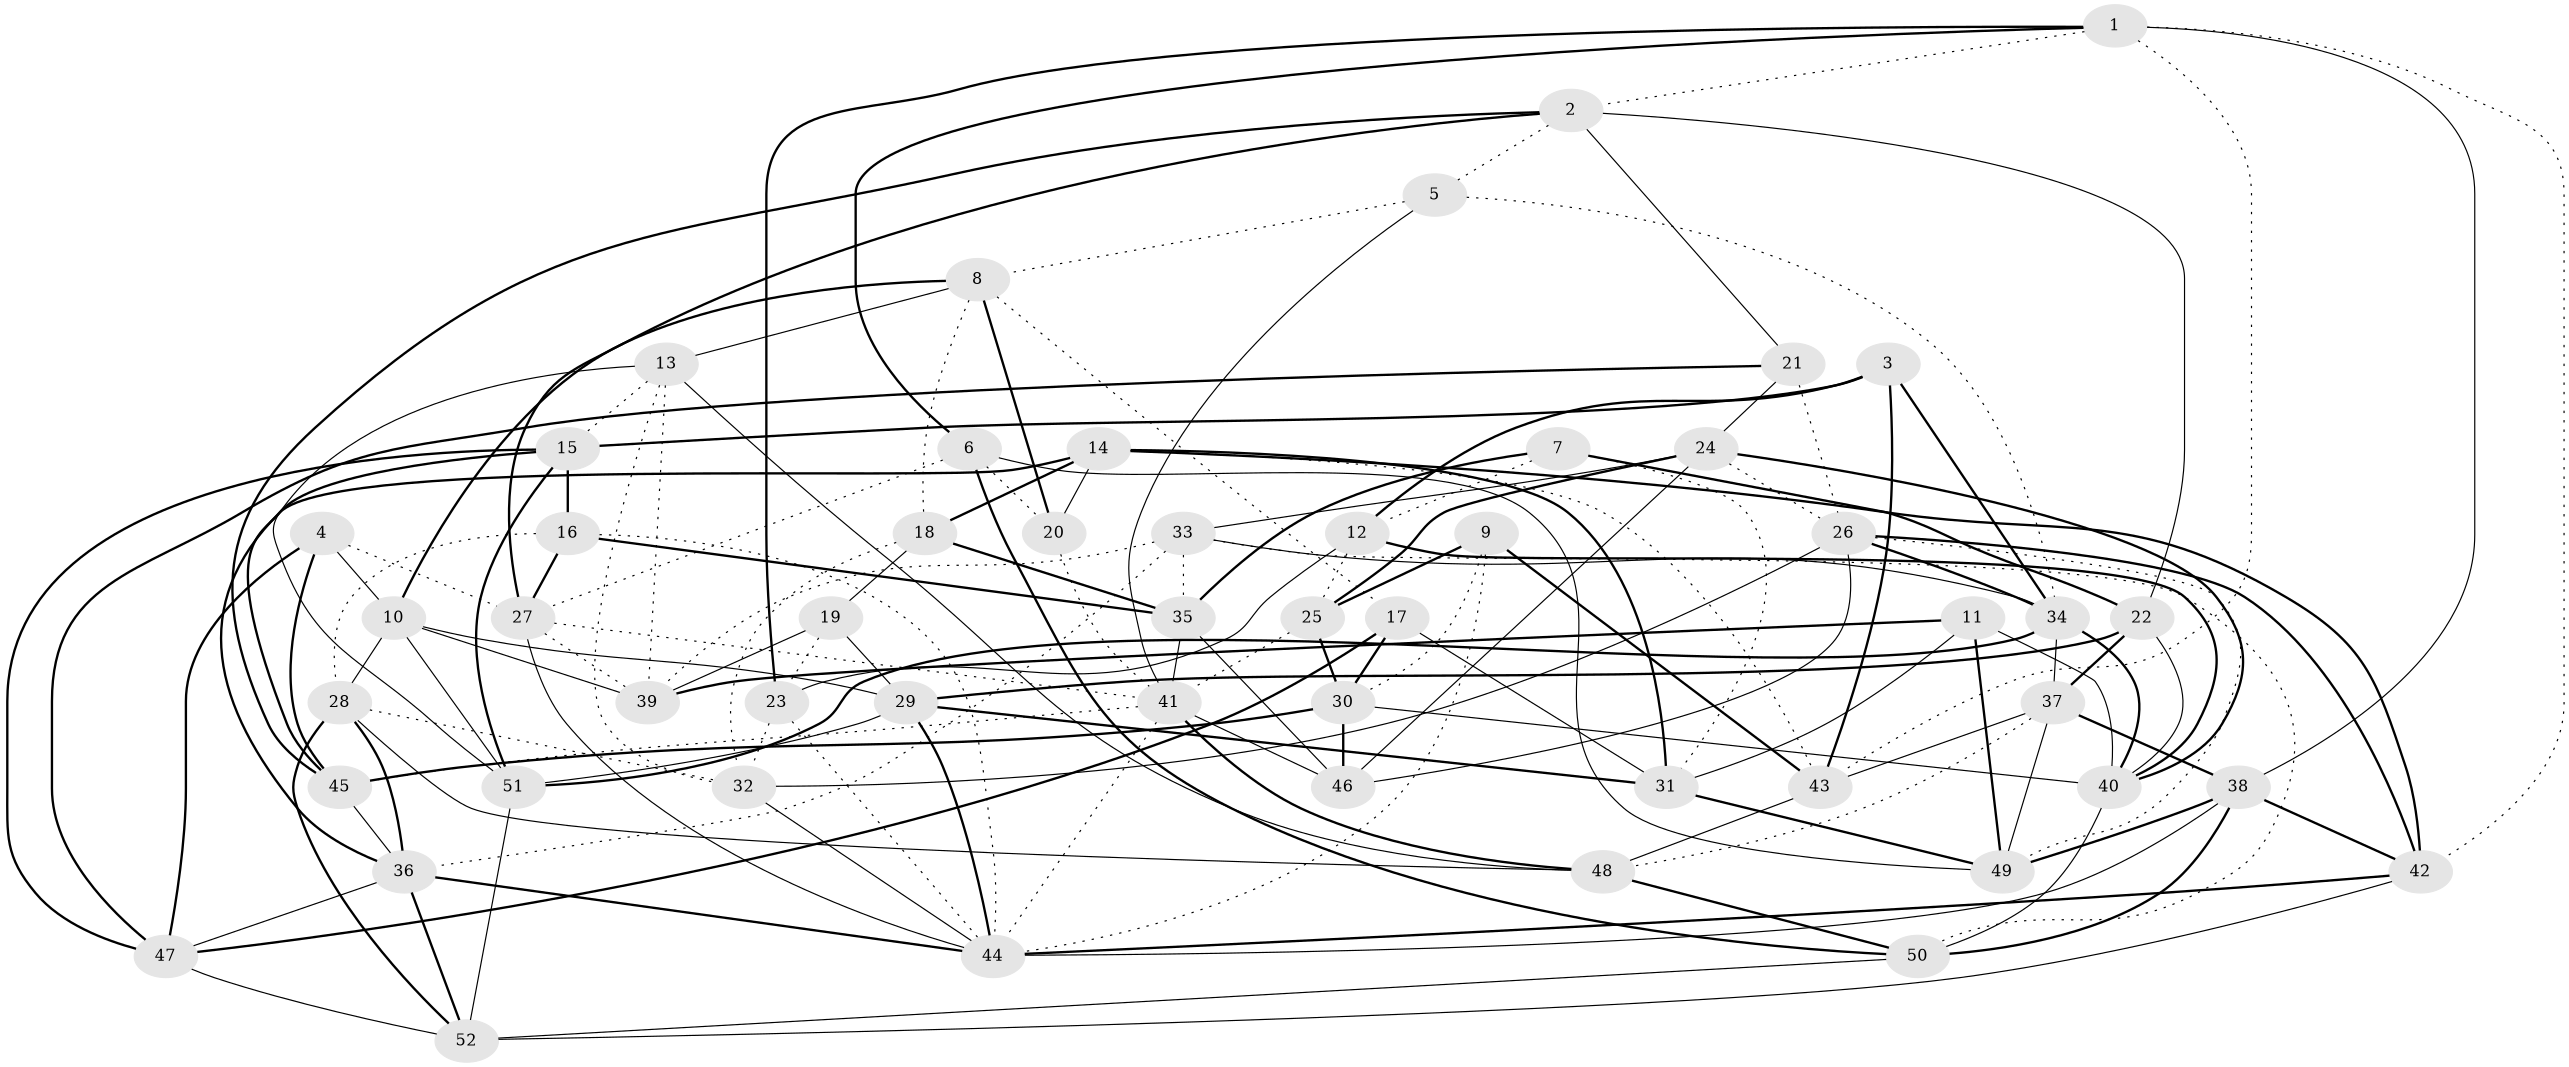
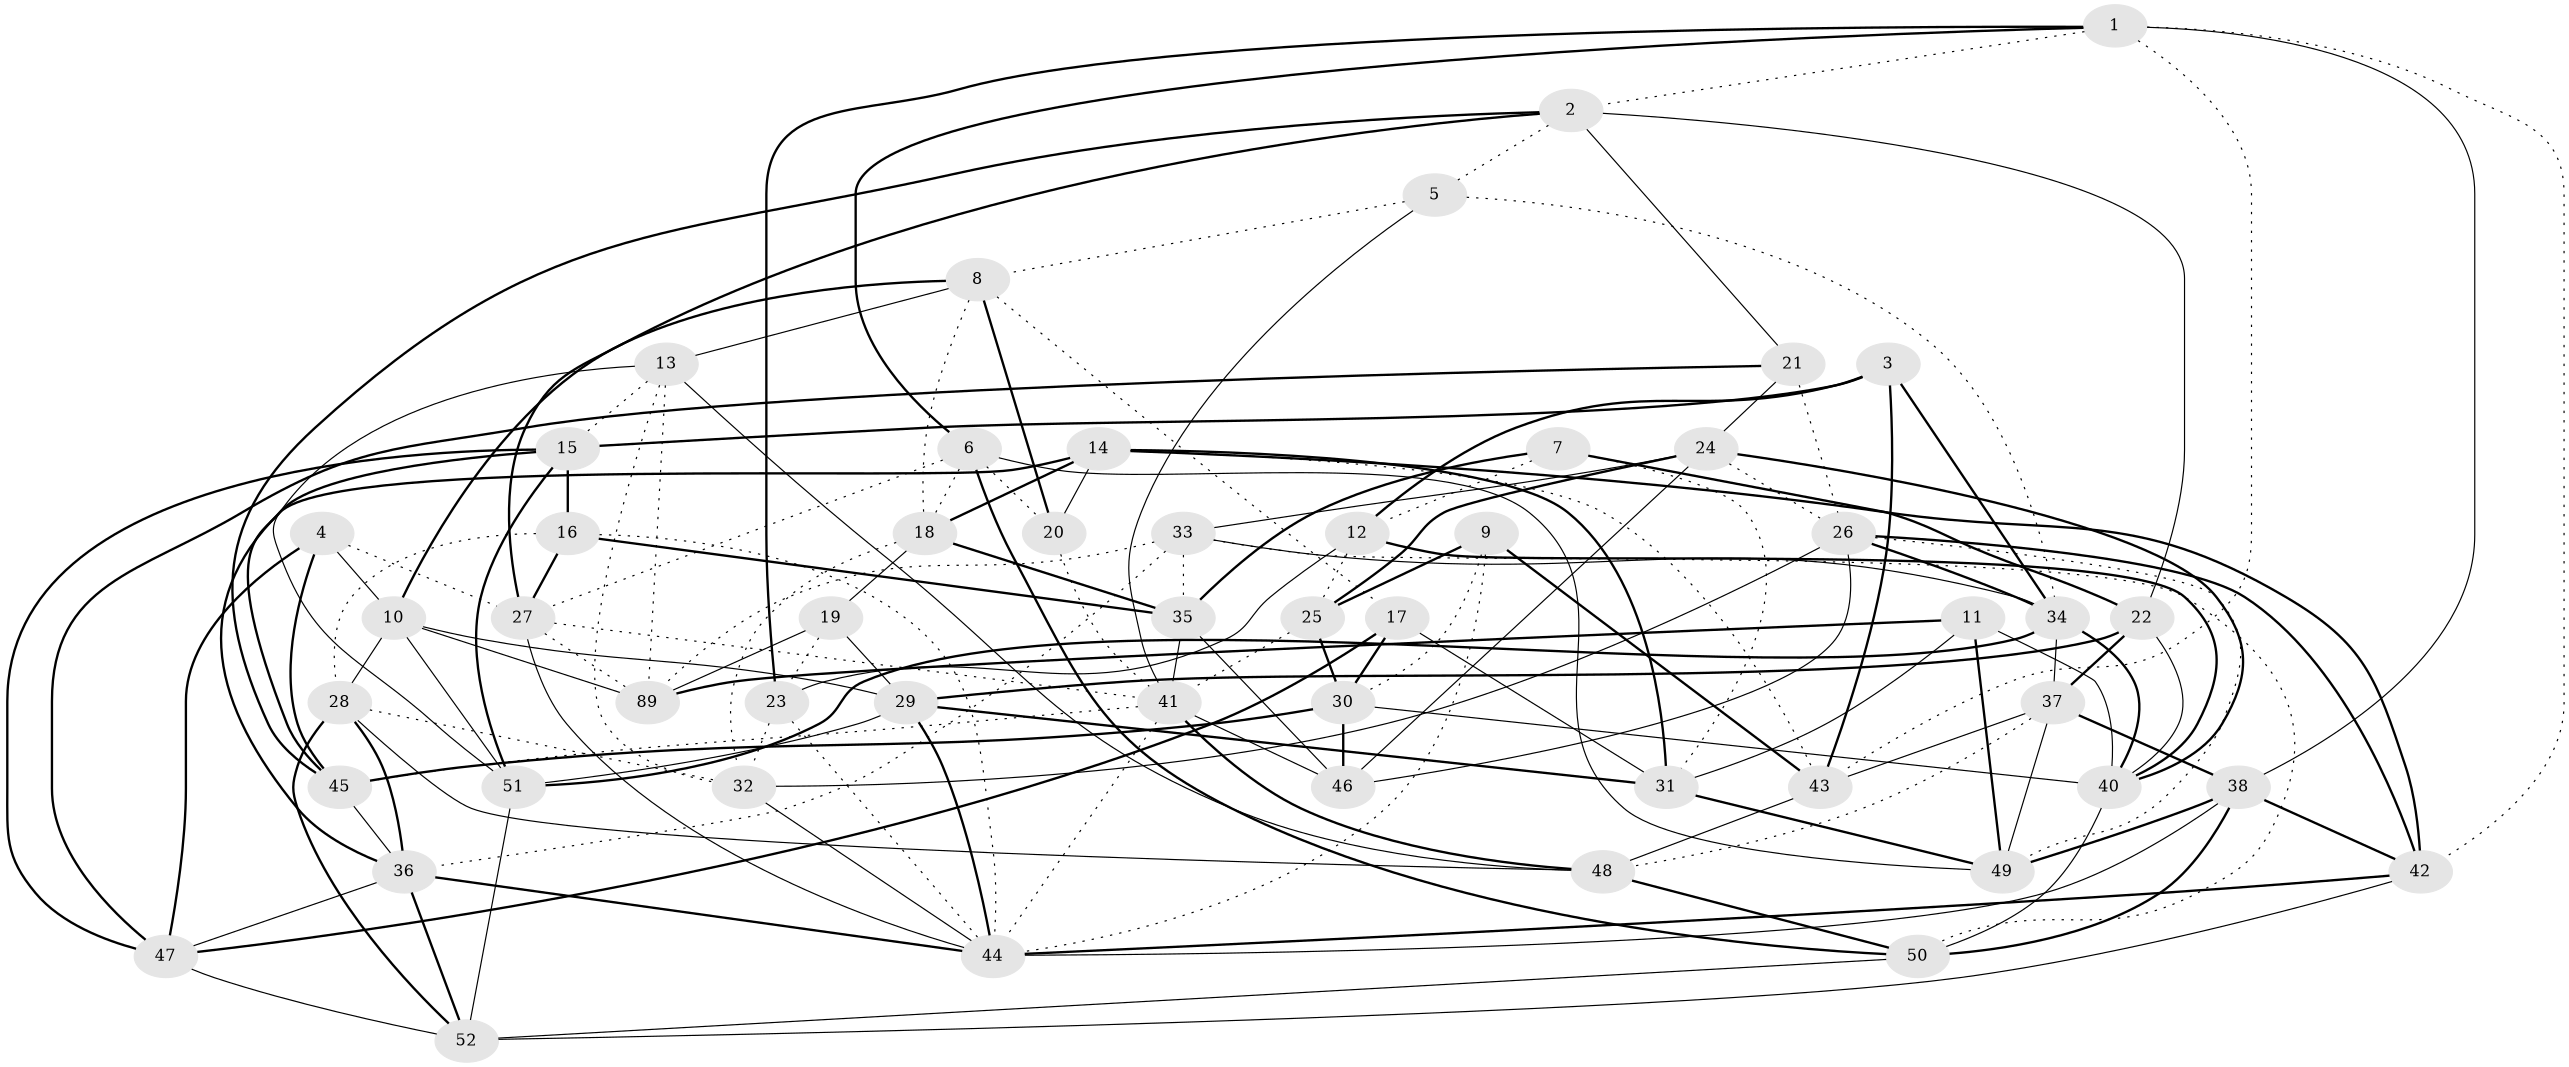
  graph {
    node [color=gray90 style=filled]
    edge [style=bold weight=1.0]
    1
    2
    6
    23
    38
    42
    43
    5
    21
    22
    45
    27
    18
    20
    49
    50
    44
    32
    52
    48
    34
    8
    41
    16
    35
    28
    47
    24
    26
    29
    40
    37
    36
    3
    12
    15
    25
    51
    4
    10
-   39
+   39 [label=89]
    13
    17
    46
    19
    7
    31
    30
    9
    11
    14
    33
    1 -- 2 [style=dotted]
    1 -- 6
    1 -- 23
    1 -- 38 [style=solid]
    1 -- 42 [style=dotted]
    1 -- 43 [style=dotted]
    2 -- 5 [style=dotted]
    2 -- 21 [style=solid]
    2 -- 22 [style=solid]
    2 -- 45
    2 -- 27
    6 -- 27 [style=dotted]
+   6 -- 18 [style=dotted]
    6 -- 20 [style=dotted]
    6 -- 49 [style=solid]
    6 -- 50
    23 -- 44 [style=dotted]
    23 -- 32 [style=dotted]
    38 -- 42
    38 -- 49
    38 -- 50
    38 -- 44 [style=solid]
    42 -- 44
    42 -- 52 [style=solid]
    43 -- 48 [style=solid]
    5 -- 34 [style=dotted]
    5 -- 8 [style=dotted]
    5 -- 41 [style=solid]
    21 -- 47
    21 -- 24 [style=solid]
    21 -- 26 [style=dotted]
    22 -- 29
    22 -- 40 [style=solid weight=2.0]
    22 -- 37
    45 -- 36 [style=solid]
    27 -- 44 [style=solid]
    27 -- 41 [style=dotted]
    27 -- 39 [style=dotted]
    18 -- 32 [style=dotted]
    18 -- 35
    18 -- 19 [style=solid]
    20 -- 41 [style=dotted]
    50 -- 52 [style=solid]
    32 -- 44 [style=solid]
    48 -- 50
    34 -- 40
    34 -- 37 [style=solid]
    34 -- 51
    8 -- 18 [style=dotted]
    8 -- 20
    8 -- 10
    8 -- 13 [style=solid]
    8 -- 17 [style=dotted]
    41 -- 45 [style=dotted]
    41 -- 44 [style=dotted]
    41 -- 48
    41 -- 46 [style=solid]
    16 -- 27
    16 -- 44 [style=dotted]
    16 -- 35
    16 -- 28 [style=dotted]
    35 -- 41 [style=solid]
    35 -- 46 [style=solid]
    28 -- 32 [style=dotted]
    28 -- 52
    28 -- 48 [style=solid]
    28 -- 36
    47 -- 52 [style=solid]
    24 -- 26 [style=dotted]
    24 -- 40
    24 -- 25
    24 -- 46 [style=solid]
    24 -- 33 [style=solid]
    26 -- 42
    26 -- 49 [style=dotted]
    26 -- 32 [style=solid]
    26 -- 34 [weight=2.0]
    26 -- 46 [style=solid]
    29 -- 44
    29 -- 51 [style=solid]
    29 -- 31
    40 -- 50 [style=solid]
    37 -- 38
    37 -- 43 [style=solid]
    37 -- 49 [style=solid]
    37 -- 48 [style=dotted]
    36 -- 44
    36 -- 52
    36 -- 47 [style=solid]
    3 -- 43
    3 -- 34
    3 -- 12
    3 -- 15
    12 -- 23 [style=solid weight=2.0]
    12 -- 40
    12 -- 25 [style=dotted]
    15 -- 45
    15 -- 16
    15 -- 47
    15 -- 51
    25 -- 41 [style=dotted weight=2.0]
    25 -- 30
    51 -- 52 [style=solid]
    4 -- 45
    4 -- 27 [style=dotted]
    4 -- 47
    4 -- 10 [style=solid]
    10 -- 28 [style=solid]
    10 -- 29 [style=solid]
    10 -- 51 [style=solid]
    10 -- 39 [style=solid]
    13 -- 32 [style=dotted]
    13 -- 48 [style=solid]
    13 -- 15 [style=dotted]
    13 -- 51 [style=solid]
    13 -- 39 [style=dotted]
    17 -- 47
    17 -- 31 [style=solid]
    17 -- 30
    19 -- 23 [style=dotted]
    19 -- 29 [style=solid]
    19 -- 39 [style=solid]
    7 -- 22
    7 -- 35
    7 -- 12 [style=dotted]
    7 -- 31 [style=dotted]
    31 -- 49
    30 -- 45
    30 -- 40 [style=solid]
    30 -- 46
    9 -- 43
    9 -- 44 [style=dotted]
    9 -- 25
    9 -- 30 [style=dotted]
    11 -- 49
    11 -- 40 [style=solid]
    11 -- 39
    11 -- 31 [style=solid]
    14 -- 42
    14 -- 43 [style=dotted]
    14 -- 18
    14 -- 20 [style=solid]
    14 -- 36
    14 -- 31
    33 -- 50 [style=dotted]
    33 -- 34 [style=solid]
    33 -- 35 [style=dotted]
    33 -- 36 [style=dotted]
    33 -- 39 [style=dotted]
  }
